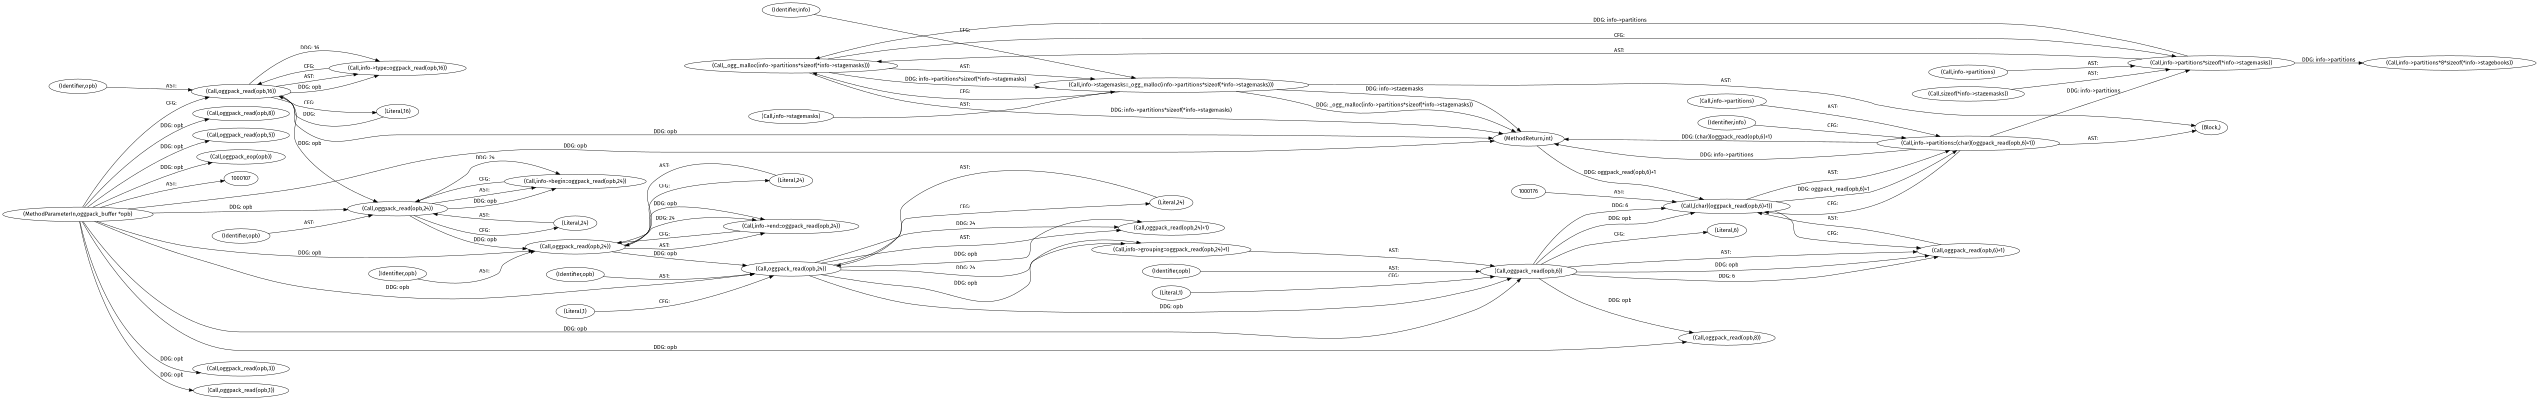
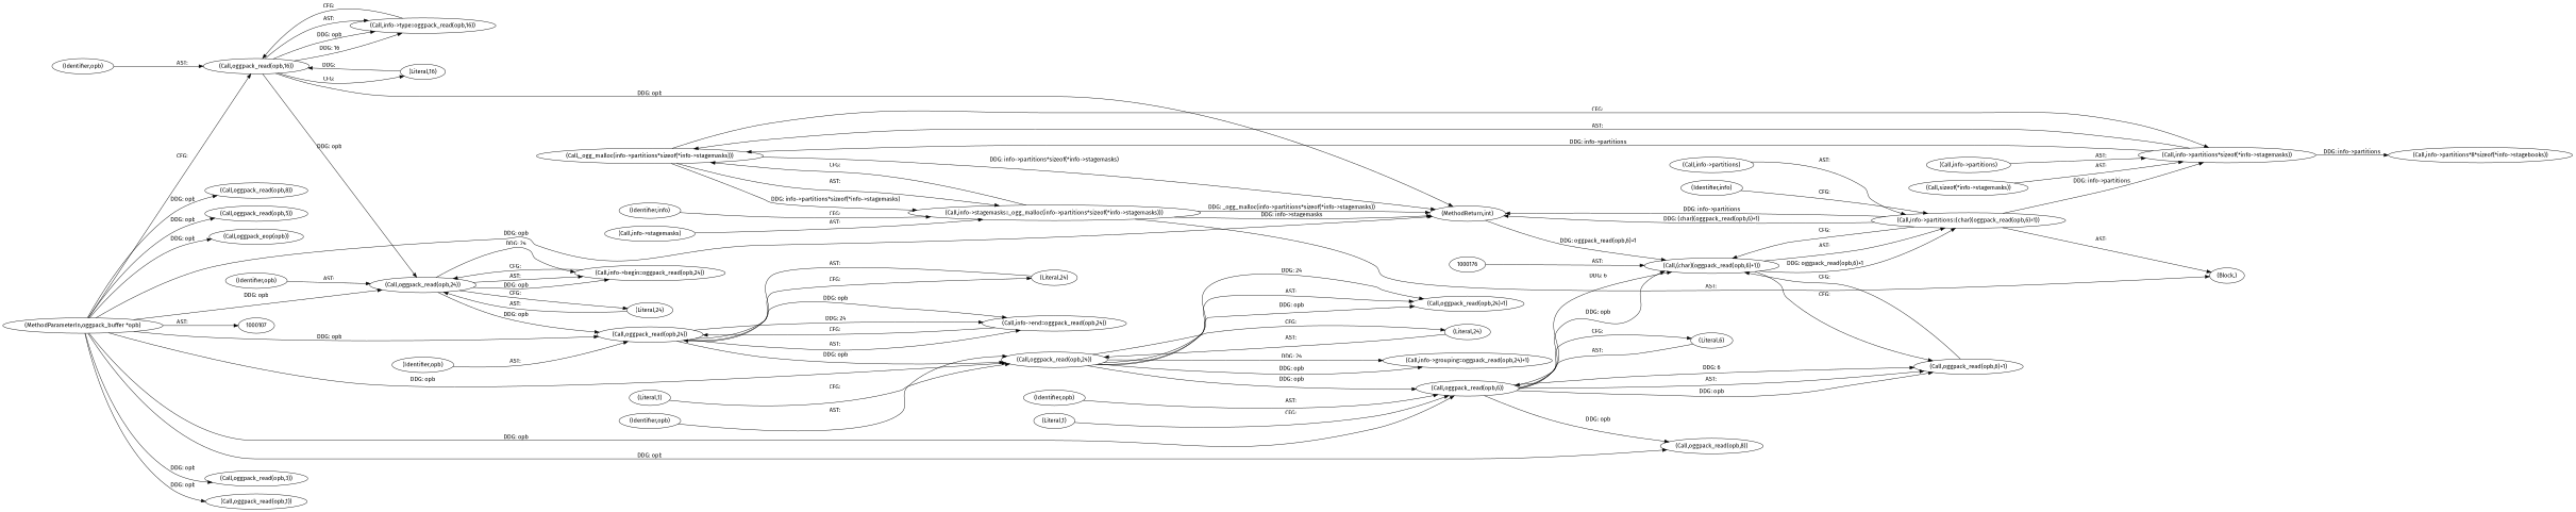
  digraph {
    fontname="Fira Sans"
    rankdir=LR
    node [fontname="Fira Sans"]
    edge [fontname="Fira Sans"]
    n1 [label="(Call,_ogg_malloc(info->partitions*sizeof(*info->stagemasks)))"]
    n2 [label="(Call,info->partitions*sizeof(*info->stagemasks))"]
    n3 [label="(Call,info->stagemasks=_ogg_malloc(info->partitions*sizeof(*info->stagemasks)))"]
    n4 [label="(MethodReturn,int)"]
    n5 [label="(Call,info->partitions*8*sizeof(*info->stagebooks))"]
    n6 [label="(Block,)"]
    n7 [label="(Call,(char)(oggpack_read(opb,6)+1))"]
    n8 [label="(Call,sizeof(*info->stagemasks))"]
    n9 [label="(Call,info->partitions=(char)(oggpack_read(opb,6)+1))"]
    n10 [label="(Call,oggpack_read(opb,6)+1)"]
    n11 [label="(Call,oggpack_read(opb,6))"]
    n12 [label="(Literal,6)"]
    n13 [label="(Call,oggpack_read(opb,8))"]
    n14 [label="(Call,oggpack_read(opb,24))"]
    n15 [label="(Call,info->grouping=oggpack_read(opb,24)+1)"]
    n16 [label="(Literal,24)"]
    n17 [label="(Call,oggpack_read(opb,24)+1)"]
    n18 [label="(Call,oggpack_read(opb,24))"]
    n19 [label="(Literal,24)"]
    n20 [label="(Call,info->end=oggpack_read(opb,24))"]
    n21 [label="(Call,oggpack_read(opb,24))"]
    n22 [label="(Call,info->begin=oggpack_read(opb,24))"]
    n23 [label="(Literal,24)"]
    n24 [label="(Call,oggpack_read(opb,16))"]
    n25 [label="(Call,info->type=oggpack_read(opb,16))"]
    n26 [label="(Literal,16)"]
    n27 [label="(MethodParameterIn,oggpack_buffer *opb)"]
    n28 [label="(Call,oggpack_read(opb,3))"]
    n29 [label="(Call,oggpack_read(opb,1))"]
    n30 [label="(Call,oggpack_read(opb,8))"]
    n31 [label="(Call,oggpack_read(opb,5))"]
    n32 [label="(Call,oggpack_eop(opb))"]
    1000107
    n34 [label="(Identifier,opb)"]
    n35 [label="(Identifier,info)"]
    n36 [label="(Identifier,opb)"]
    n37 [label="(Call,info->partitions)"]
    n38 [label="(Identifier,opb)"]
    n39 [label="(Call,info->stagemasks)"]
    n40 [label="(Literal,1)"]
    n41 [label="(Call,info->partitions)"]
    n42 [label="(Literal,1)"]
    n43 [label="(Identifier,opb)"]
    n44 [label="(Identifier,info)"]
    n45 [label="(Identifier,opb)"]
    1000176
    n1 -> n2 [label="CFG: "]
    n1 -> n3 [label="AST: "]
    n1 -> n3 [label="DDG: info->partitions*sizeof(*info->stagemasks)"]
    n1 -> n4 [label="DDG: info->partitions*sizeof(*info->stagemasks)"]
    n2 -> n1 [label="AST: "]
    n2 -> n1 [label="DDG: info->partitions"]
    n2 -> n5 [label="DDG: info->partitions"]
    n3 -> n1 [label="CFG: "]
    n3 -> n4 [label="DDG: info->stagemasks"]
    n3 -> n4 [label="DDG: _ogg_malloc(info->partitions*sizeof(*info->stagemasks))"]
    n3 -> n6 [label="AST: "]
    n4 -> n7 [label="DDG: oggpack_read(opb,6)+1"]
    n7 -> n9 [label="AST: "]
    n7 -> n9 [label="DDG: oggpack_read(opb,6)+1"]
    n7 -> n10 [label="CFG: "]
    n8 -> n2 [label="AST: "]
    n9 -> n2 [label="DDG: info->partitions"]
    n9 -> n4 [label="DDG: info->partitions"]
    n9 -> n4 [label="DDG: (char)(oggpack_read(opb,6)+1)"]
    n9 -> n6 [label="AST: "]
    n9 -> n7 [label="CFG: "]
-   n10 -> n7 [label="AST: "]
+   n10 -> n7 [label="CFG: "]
    n11 -> n7 [label="DDG: opb"]
    n11 -> n7 [label="DDG: 6"]
    n11 -> n10 [label="AST: "]
    n11 -> n10 [label="DDG: opb"]
    n11 -> n10 [label="DDG: 6"]
    n11 -> n12 [label="CFG: "]
    n11 -> n13 [label="DDG: opb"]
-   n15 -> n11 [label="AST: "]
+   n12 -> n11 [label="AST: "]
    n14 -> n11 [label="DDG: opb"]
    n14 -> n15 [label="DDG: opb"]
    n14 -> n15 [label="DDG: 24"]
    n14 -> n16 [label="CFG: "]
    n14 -> n17 [label="AST: "]
    n14 -> n17 [label="DDG: opb"]
    n14 -> n17 [label="DDG: 24"]
    n16 -> n14 [label="AST: "]
    n18 -> n14 [label="DDG: opb"]
    n18 -> n19 [label="CFG: "]
    n18 -> n20 [label="AST: "]
    n18 -> n20 [label="DDG: opb"]
    n18 -> n20 [label="DDG: 24"]
    n19 -> n18 [label="AST: "]
    n20 -> n18 [label="CFG: "]
    n21 -> n18 [label="DDG: opb"]
    n21 -> n22 [label="AST: "]
    n21 -> n22 [label="DDG: opb"]
    n21 -> n22 [label="DDG: 24"]
    n21 -> n23 [label="CFG: "]
    n22 -> n21 [label="CFG: "]
    n23 -> n21 [label="AST: "]
    n24 -> n4 [label="DDG: opb"]
    n24 -> n21 [label="DDG: opb"]
    n24 -> n25 [label="AST: "]
    n24 -> n25 [label="DDG: opb"]
    n24 -> n25 [label="DDG: 16"]
    n24 -> n26 [label="CFG: "]
    n25 -> n24 [label="CFG: "]
    n26 -> n24 [label="DDG: "]
    n27 -> n4 [label="DDG: opb"]
    n27 -> n11 [label="DDG: opb"]
    n27 -> n13 [label="DDG: opb"]
    n27 -> n14 [label="DDG: opb"]
    n27 -> n18 [label="DDG: opb"]
    n27 -> n21 [label="DDG: opb"]
    n27 -> n24 [label="CFG: "]
    n27 -> n28 [label="DDG: opb"]
    n27 -> n29 [label="DDG: opb"]
    n27 -> n30 [label="DDG: opb"]
    n27 -> n31 [label="DDG: opb"]
    n27 -> n32 [label="DDG: opb"]
    n27 -> 1000107 [label="AST: "]
    n34 -> n21 [label="AST: "]
    n35 -> n3 [label="CFG: "]
    n36 -> n18 [label="AST: "]
    n37 -> n9 [label="AST: "]
    n38 -> n11 [label="AST: "]
    n39 -> n3 [label="AST: "]
    n40 -> n14 [label="CFG: "]
    n41 -> n2 [label="AST: "]
    n42 -> n11 [label="CFG: "]
    n43 -> n24 [label="AST: "]
    n44 -> n9 [label="CFG: "]
    n45 -> n14 [label="AST: "]
    1000176 -> n7 [label="AST: "]
  }
